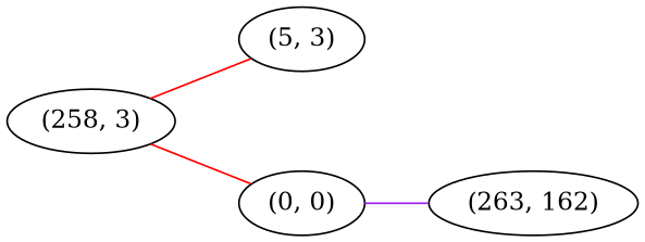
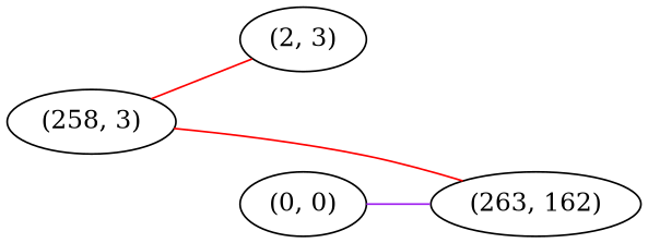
  graph {
    fontname="DejaVu Serif"
    rankdir=LR
    node [fontname="DejaVu Serif"]
    edge [color=red fontname="DejaVu Serif" weight=1]
    "(258, 3)"
-   "(2, 3)" [label="(5, 3)"]
+   "(2, 3)"
    "(263, 162)"
    "(0, 0)"
    "(258, 3)" -- "(2, 3)"
-   "(258, 3)" -- "(0, 0)"
+   "(258, 3)" -- "(263, 162)"
    "(0, 0)" -- "(263, 162)" [color=purple weight=4]
  }
